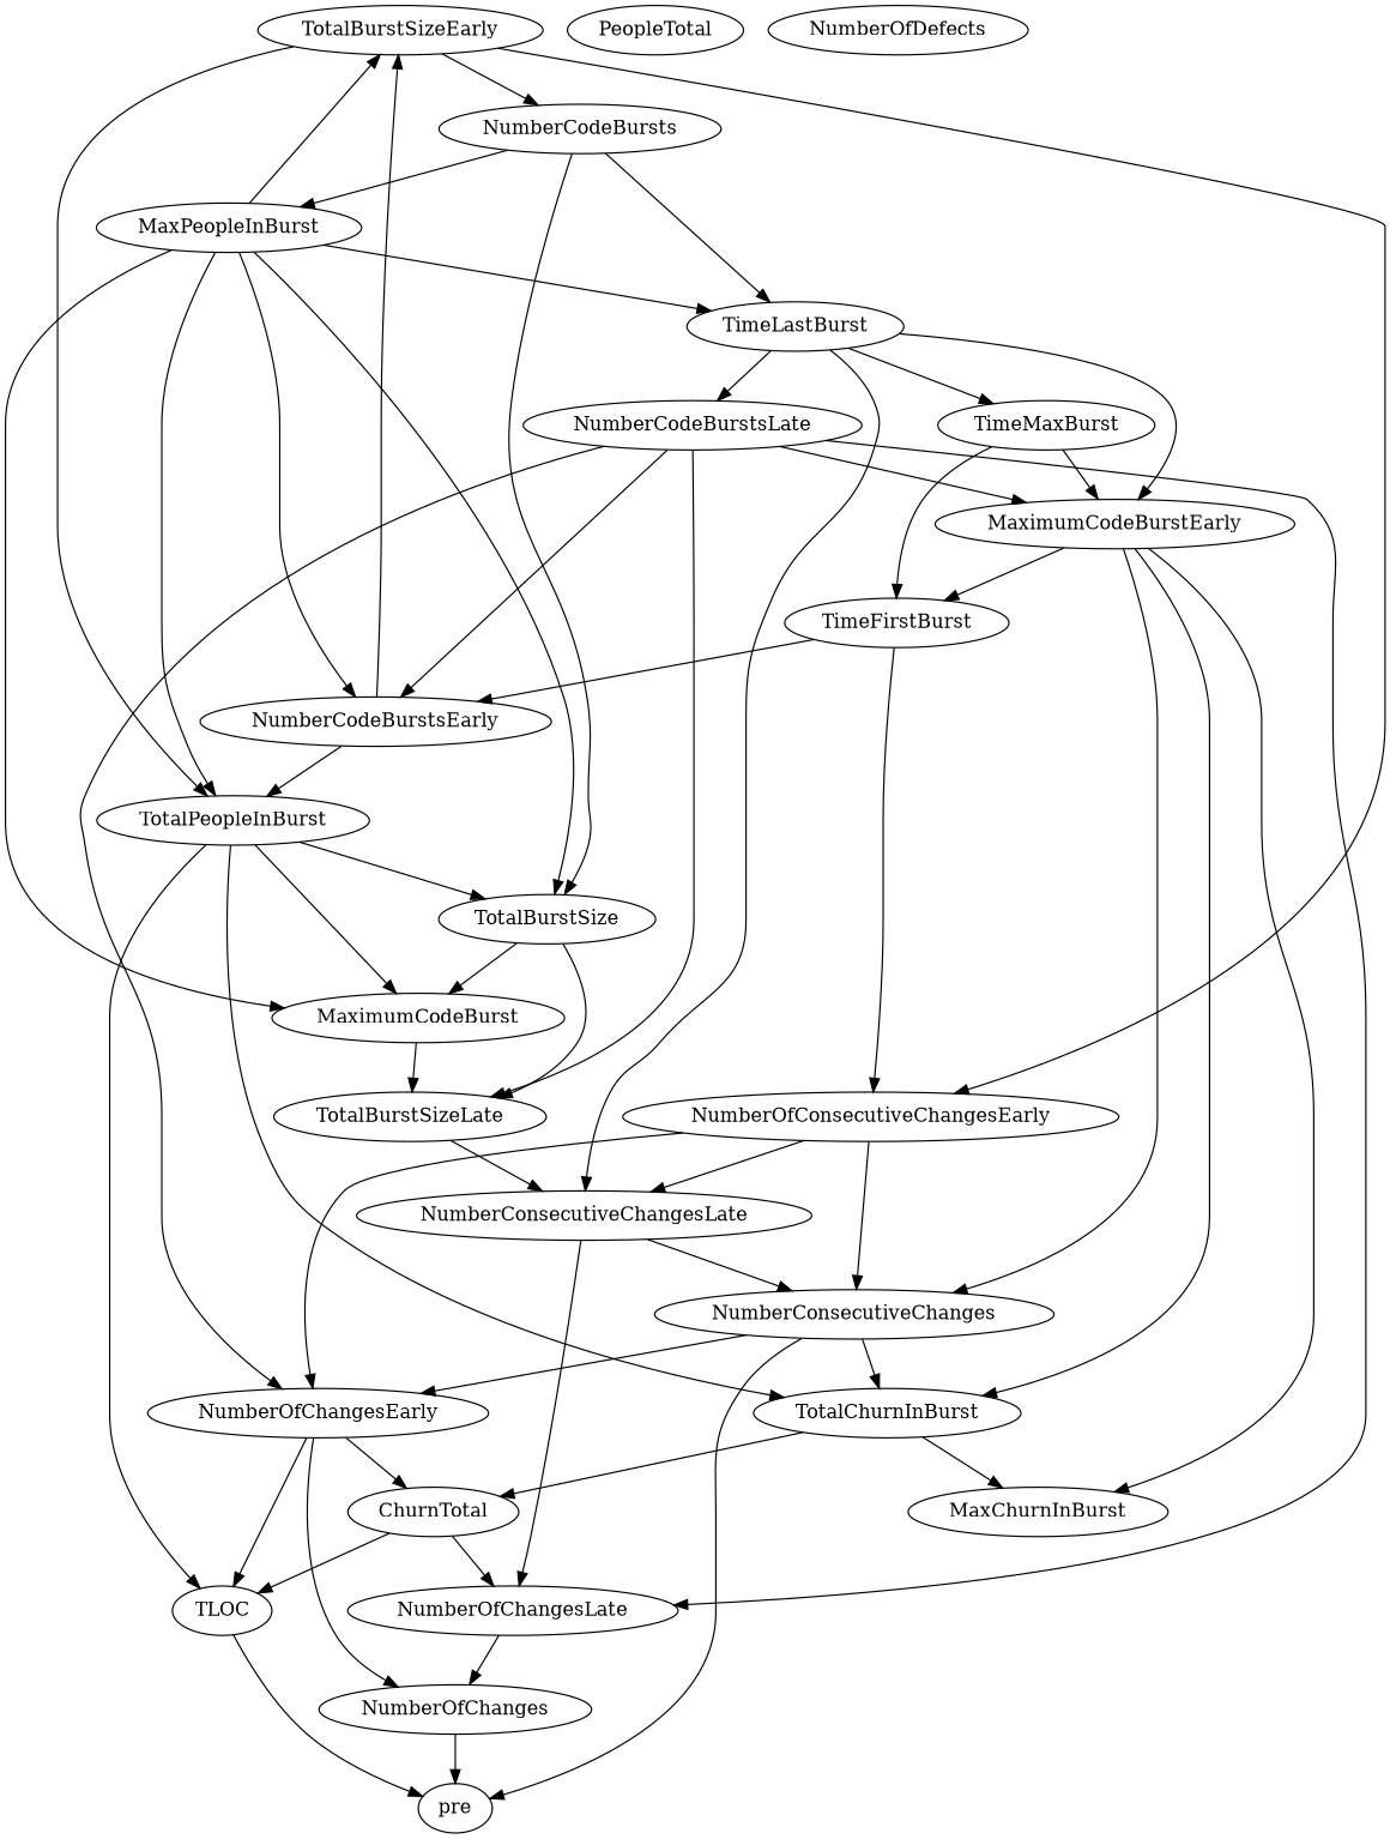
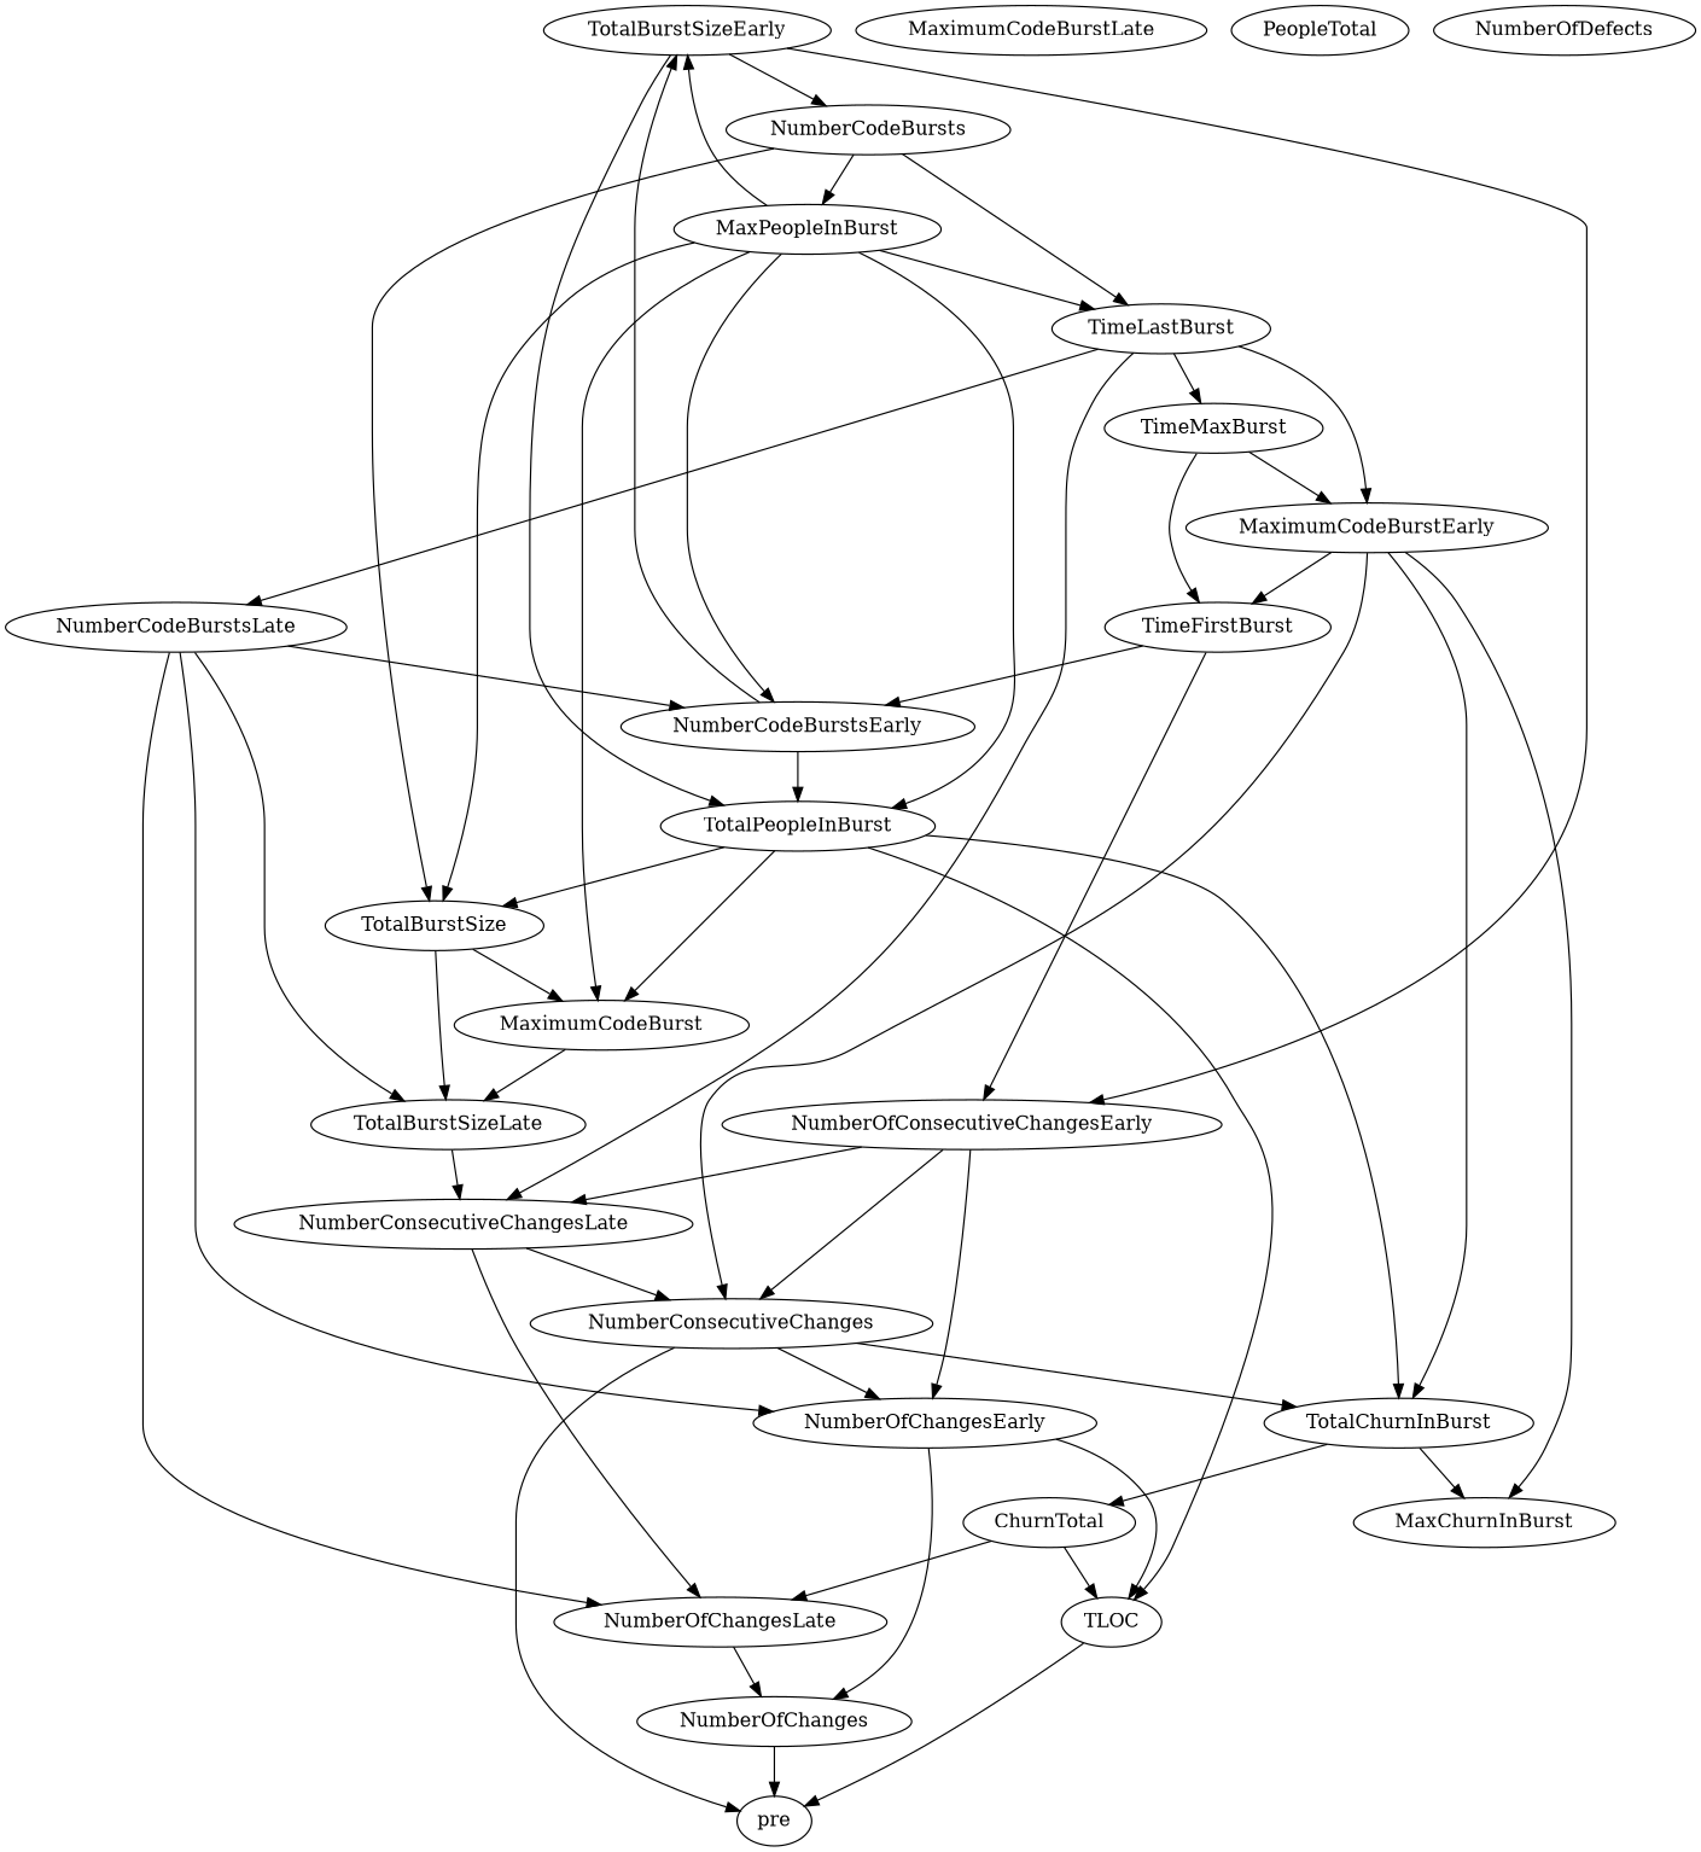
  digraph {
    TotalPeopleInBurst
    TotalChurnInBurst
    MaximumCodeBurst
    TotalBurstSize
    TLOC
    ChurnTotal
    MaxChurnInBurst
    TotalBurstSizeLate
    pre
+   MaximumCodeBurstLate
    NumberOfChanges
    MaxPeopleInBurst
    NumberCodeBurstsEarly
    TotalBurstSizeEarly
    TimeLastBurst
    NumberOfConsecutiveChangesEarly
    NumberCodeBursts
    NumberConsecutiveChangesLate
    NumberCodeBurstsLate
    MaximumCodeBurstEarly
    TimeMaxBurst
    NumberOfChangesLate
    NumberConsecutiveChanges
    NumberOfChangesEarly
    TimeFirstBurst
    PeopleTotal
    NumberOfDefects
    TotalPeopleInBurst -> TotalChurnInBurst
    TotalPeopleInBurst -> MaximumCodeBurst
    TotalPeopleInBurst -> TotalBurstSize
    TotalPeopleInBurst -> TLOC
    TotalChurnInBurst -> ChurnTotal
    TotalChurnInBurst -> MaxChurnInBurst
    MaximumCodeBurst -> TotalBurstSizeLate
    TotalBurstSize -> MaximumCodeBurst
    TotalBurstSize -> TotalBurstSizeLate
    TLOC -> pre
    ChurnTotal -> TLOC
    ChurnTotal -> NumberOfChangesLate
    TotalBurstSizeLate -> NumberConsecutiveChangesLate
    NumberOfChanges -> pre
    MaxPeopleInBurst -> TotalPeopleInBurst
    MaxPeopleInBurst -> MaximumCodeBurst
    MaxPeopleInBurst -> TotalBurstSize
    MaxPeopleInBurst -> NumberCodeBurstsEarly
    MaxPeopleInBurst -> TotalBurstSizeEarly
    MaxPeopleInBurst -> TimeLastBurst
    NumberCodeBurstsEarly -> TotalPeopleInBurst
    NumberCodeBurstsEarly -> TotalBurstSizeEarly
    TotalBurstSizeEarly -> TotalPeopleInBurst
    TotalBurstSizeEarly -> NumberOfConsecutiveChangesEarly
    TotalBurstSizeEarly -> NumberCodeBursts
    TimeLastBurst -> NumberConsecutiveChangesLate
    TimeLastBurst -> NumberCodeBurstsLate
    TimeLastBurst -> MaximumCodeBurstEarly
    TimeLastBurst -> TimeMaxBurst
    NumberOfConsecutiveChangesEarly -> NumberConsecutiveChangesLate
    NumberOfConsecutiveChangesEarly -> NumberConsecutiveChanges
    NumberOfConsecutiveChangesEarly -> NumberOfChangesEarly
    NumberCodeBursts -> TotalBurstSize
    NumberCodeBursts -> MaxPeopleInBurst
    NumberCodeBursts -> TimeLastBurst
    NumberConsecutiveChangesLate -> NumberOfChangesLate
    NumberConsecutiveChangesLate -> NumberConsecutiveChanges
    NumberCodeBurstsLate -> TotalBurstSizeLate
    NumberCodeBurstsLate -> NumberCodeBurstsEarly
-   NumberCodeBurstsLate -> MaximumCodeBurstEarly
    NumberCodeBurstsLate -> NumberOfChangesLate
    NumberCodeBurstsLate -> NumberOfChangesEarly
    MaximumCodeBurstEarly -> TotalChurnInBurst
    MaximumCodeBurstEarly -> MaxChurnInBurst
    MaximumCodeBurstEarly -> NumberConsecutiveChanges
    MaximumCodeBurstEarly -> TimeFirstBurst
    TimeMaxBurst -> MaximumCodeBurstEarly
    TimeMaxBurst -> TimeFirstBurst
    NumberOfChangesLate -> NumberOfChanges
    NumberConsecutiveChanges -> TotalChurnInBurst
    NumberConsecutiveChanges -> pre
    NumberConsecutiveChanges -> NumberOfChangesEarly
    NumberOfChangesEarly -> TLOC
-   NumberOfChangesEarly -> ChurnTotal
    NumberOfChangesEarly -> NumberOfChanges
    TimeFirstBurst -> NumberCodeBurstsEarly
    TimeFirstBurst -> NumberOfConsecutiveChangesEarly
  }
